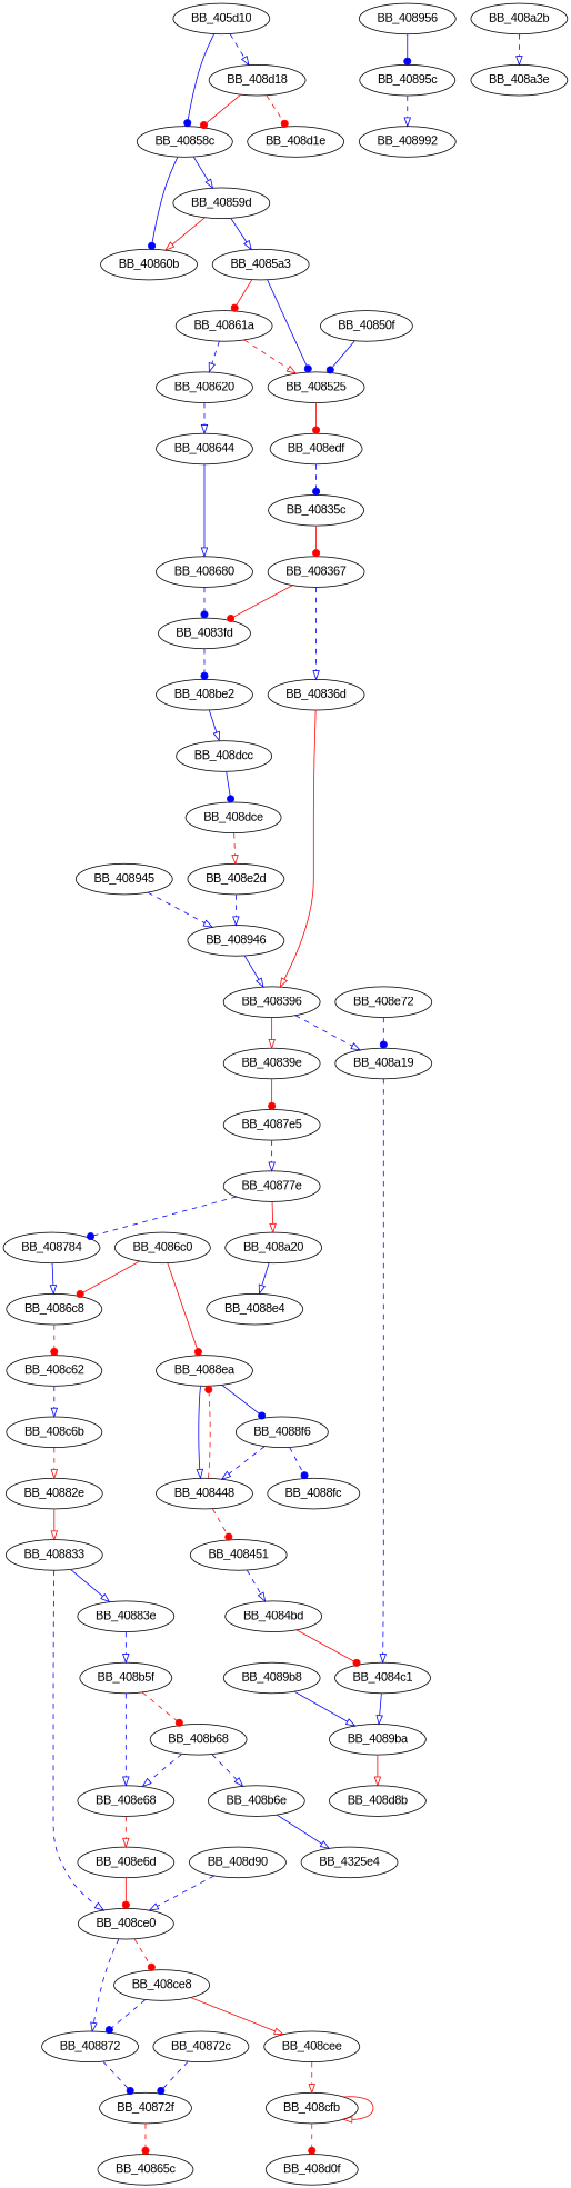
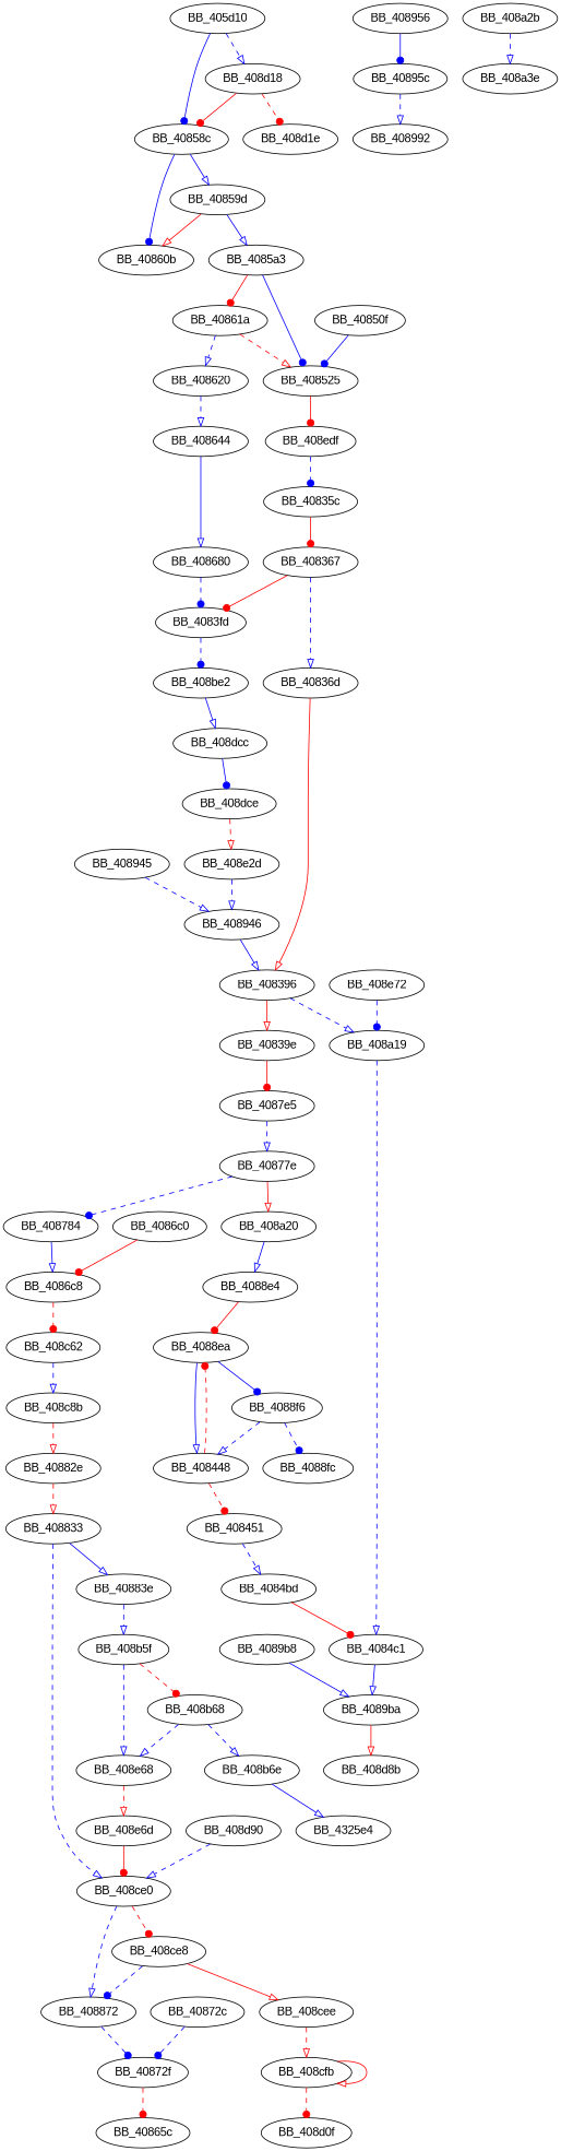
  digraph {
    fontname="Liberation Sans"
    node [fontname="Liberation Sans"]
    edge [arrowhead=onormal color=blue fontname="Liberation Sans" style=dashed]
    BB_40835c
    BB_408367
    BB_4083fd
    BB_40836d
    BB_408be2
    BB_408396
    BB_408dcc
    BB_40839e
    BB_408a19
    BB_4087e5
    BB_4084c1
    BB_40877e
    BB_4089ba
    BB_408784
    BB_408a20
    BB_408dce
    BB_408448
    BB_408451
    BB_4088ea
    BB_4084bd
    BB_4088f6
    BB_4088fc
    BB_408d8b
    BB_40850f
    BB_408525
    BB_408edf
    BB_40858c
    BB_40859d
    BB_40860b
    BB_4085a3
    BB_40861a
    BB_408620
    BB_408644
    BB_408680
    BB_4086c0
    BB_4086c8
    BB_408c62
-   BB_408c6b
+   BB_408c6b [label=BB_408c8b]
    BB_40882e
    BB_408833
    BB_40872c
    BB_40872f
    BB_40865c
    BB_4088e4
    BB_40883e
    BB_408ce0
    BB_408b5f
    BB_408872
    BB_408ce8
    BB_408b68
    BB_408e68
    BB_408cee
    BB_408b6e
    BB_408e6d
    BB_408945
    BB_408946
    BB_408956
    BB_40895c
    BB_408992
    BB_4089b8
    BB_408d90
    BB_408a2b
    BB_408a3e
    BB_4325e4
    BB_408e2d
    BB_408cfb
    BB_408d0f
    n68 [label=BB_405d10]
    BB_408d18
    BB_408d1e
    BB_408e72
    BB_40835c -> BB_408367 [arrowhead=dot color=red style=solid]
    BB_408367 -> BB_4083fd [arrowhead=dot color=red style=solid]
    BB_408367 -> BB_40836d
    BB_4083fd -> BB_408be2 [arrowhead=dot]
    BB_40836d -> BB_408396 [color=red style=solid]
    BB_408be2 -> BB_408dcc [style=solid]
    BB_408396 -> BB_40839e [color=red style=solid]
    BB_408396 -> BB_408a19
    BB_408dcc -> BB_408dce [arrowhead=dot style=solid]
    BB_40839e -> BB_4087e5 [arrowhead=dot color=red style=solid]
    BB_408a19 -> BB_4084c1
    BB_4087e5 -> BB_40877e
    BB_4084c1 -> BB_4089ba [style=solid]
    BB_40877e -> BB_408784 [arrowhead=dot]
    BB_40877e -> BB_408a20 [color=red style=solid]
    BB_4089ba -> BB_408d8b [color=red style=solid]
    BB_408784 -> BB_4086c8 [style=solid]
    BB_408a20 -> BB_4088e4 [style=solid]
    BB_408dce -> BB_408e2d [color=red]
    BB_408448 -> BB_408451 [arrowhead=dot color=red]
    BB_408448 -> BB_4088ea [arrowhead=dot color=red]
    BB_408451 -> BB_4084bd
    BB_4088ea -> BB_408448 [style=solid]
    BB_4088ea -> BB_4088f6 [arrowhead=dot style=solid]
    BB_4084bd -> BB_4084c1 [arrowhead=dot color=red style=solid]
    BB_4088f6 -> BB_408448
    BB_4088f6 -> BB_4088fc [arrowhead=dot]
    BB_40850f -> BB_408525 [arrowhead=dot style=solid]
    BB_408525 -> BB_408edf [arrowhead=dot color=red style=solid]
    BB_408edf -> BB_40835c [arrowhead=dot]
    BB_40858c -> BB_40859d [style=solid]
    BB_40858c -> BB_40860b [arrowhead=dot style=solid]
    BB_40859d -> BB_40860b [color=red style=solid]
    BB_40859d -> BB_4085a3 [style=solid]
    BB_4085a3 -> BB_408525 [arrowhead=dot style=solid]
    BB_4085a3 -> BB_40861a [arrowhead=dot color=red style=solid]
    BB_40861a -> BB_408525 [color=red]
    BB_40861a -> BB_408620
    BB_408620 -> BB_408644
    BB_408644 -> BB_408680 [style=solid]
    BB_408680 -> BB_4083fd [arrowhead=dot]
    BB_4086c0 -> BB_4086c8 [arrowhead=dot color=red style=solid]
    BB_4086c8 -> BB_408c62 [arrowhead=dot color=red]
    BB_408c62 -> BB_408c6b
    BB_408c6b -> BB_40882e [color=red]
-   BB_40882e -> BB_408833 [color=red style=solid]
+   BB_40882e -> BB_408833 [color=red]
    BB_408833 -> BB_40883e [style=solid]
    BB_408833 -> BB_408ce0
    BB_40872c -> BB_40872f [arrowhead=dot]
    BB_40872f -> BB_40865c [arrowhead=dot color=red]
-   BB_4086c0 -> BB_4088ea [arrowhead=dot color=red style=solid]
+   BB_4088e4 -> BB_4088ea [arrowhead=dot color=red style=solid]
    BB_40883e -> BB_408b5f
    BB_408ce0 -> BB_408872
    BB_408ce0 -> BB_408ce8 [arrowhead=dot color=red]
    BB_408b5f -> BB_408b68 [arrowhead=dot color=red]
    BB_408b5f -> BB_408e68
    BB_408872 -> BB_40872f [arrowhead=dot]
    BB_408ce8 -> BB_408872 [arrowhead=dot]
    BB_408ce8 -> BB_408cee [color=red style=solid]
    BB_408b68 -> BB_408e68
    BB_408b68 -> BB_408b6e
    BB_408e68 -> BB_408e6d [color=red]
    BB_408cee -> BB_408cfb [color=red]
    BB_408b6e -> BB_4325e4 [style=solid]
    BB_408e6d -> BB_408ce0 [arrowhead=dot color=red style=solid]
    BB_408945 -> BB_408946
    BB_408946 -> BB_408396 [style=solid]
    BB_408956 -> BB_40895c [arrowhead=dot style=solid]
    BB_40895c -> BB_408992
    BB_4089b8 -> BB_4089ba [style=solid]
    BB_408d90 -> BB_408ce0
    BB_408a2b -> BB_408a3e
    BB_408e2d -> BB_408946
    BB_408cfb -> BB_408cfb [color=red style=solid]
    BB_408cfb -> BB_408d0f [arrowhead=dot color=red]
    n68 -> BB_40858c [arrowhead=dot style=solid]
    n68 -> BB_408d18
    BB_408d18 -> BB_40858c [arrowhead=dot color=red style=solid]
    BB_408d18 -> BB_408d1e [arrowhead=dot color=red]
    BB_408e72 -> BB_408a19 [arrowhead=dot]
  }
